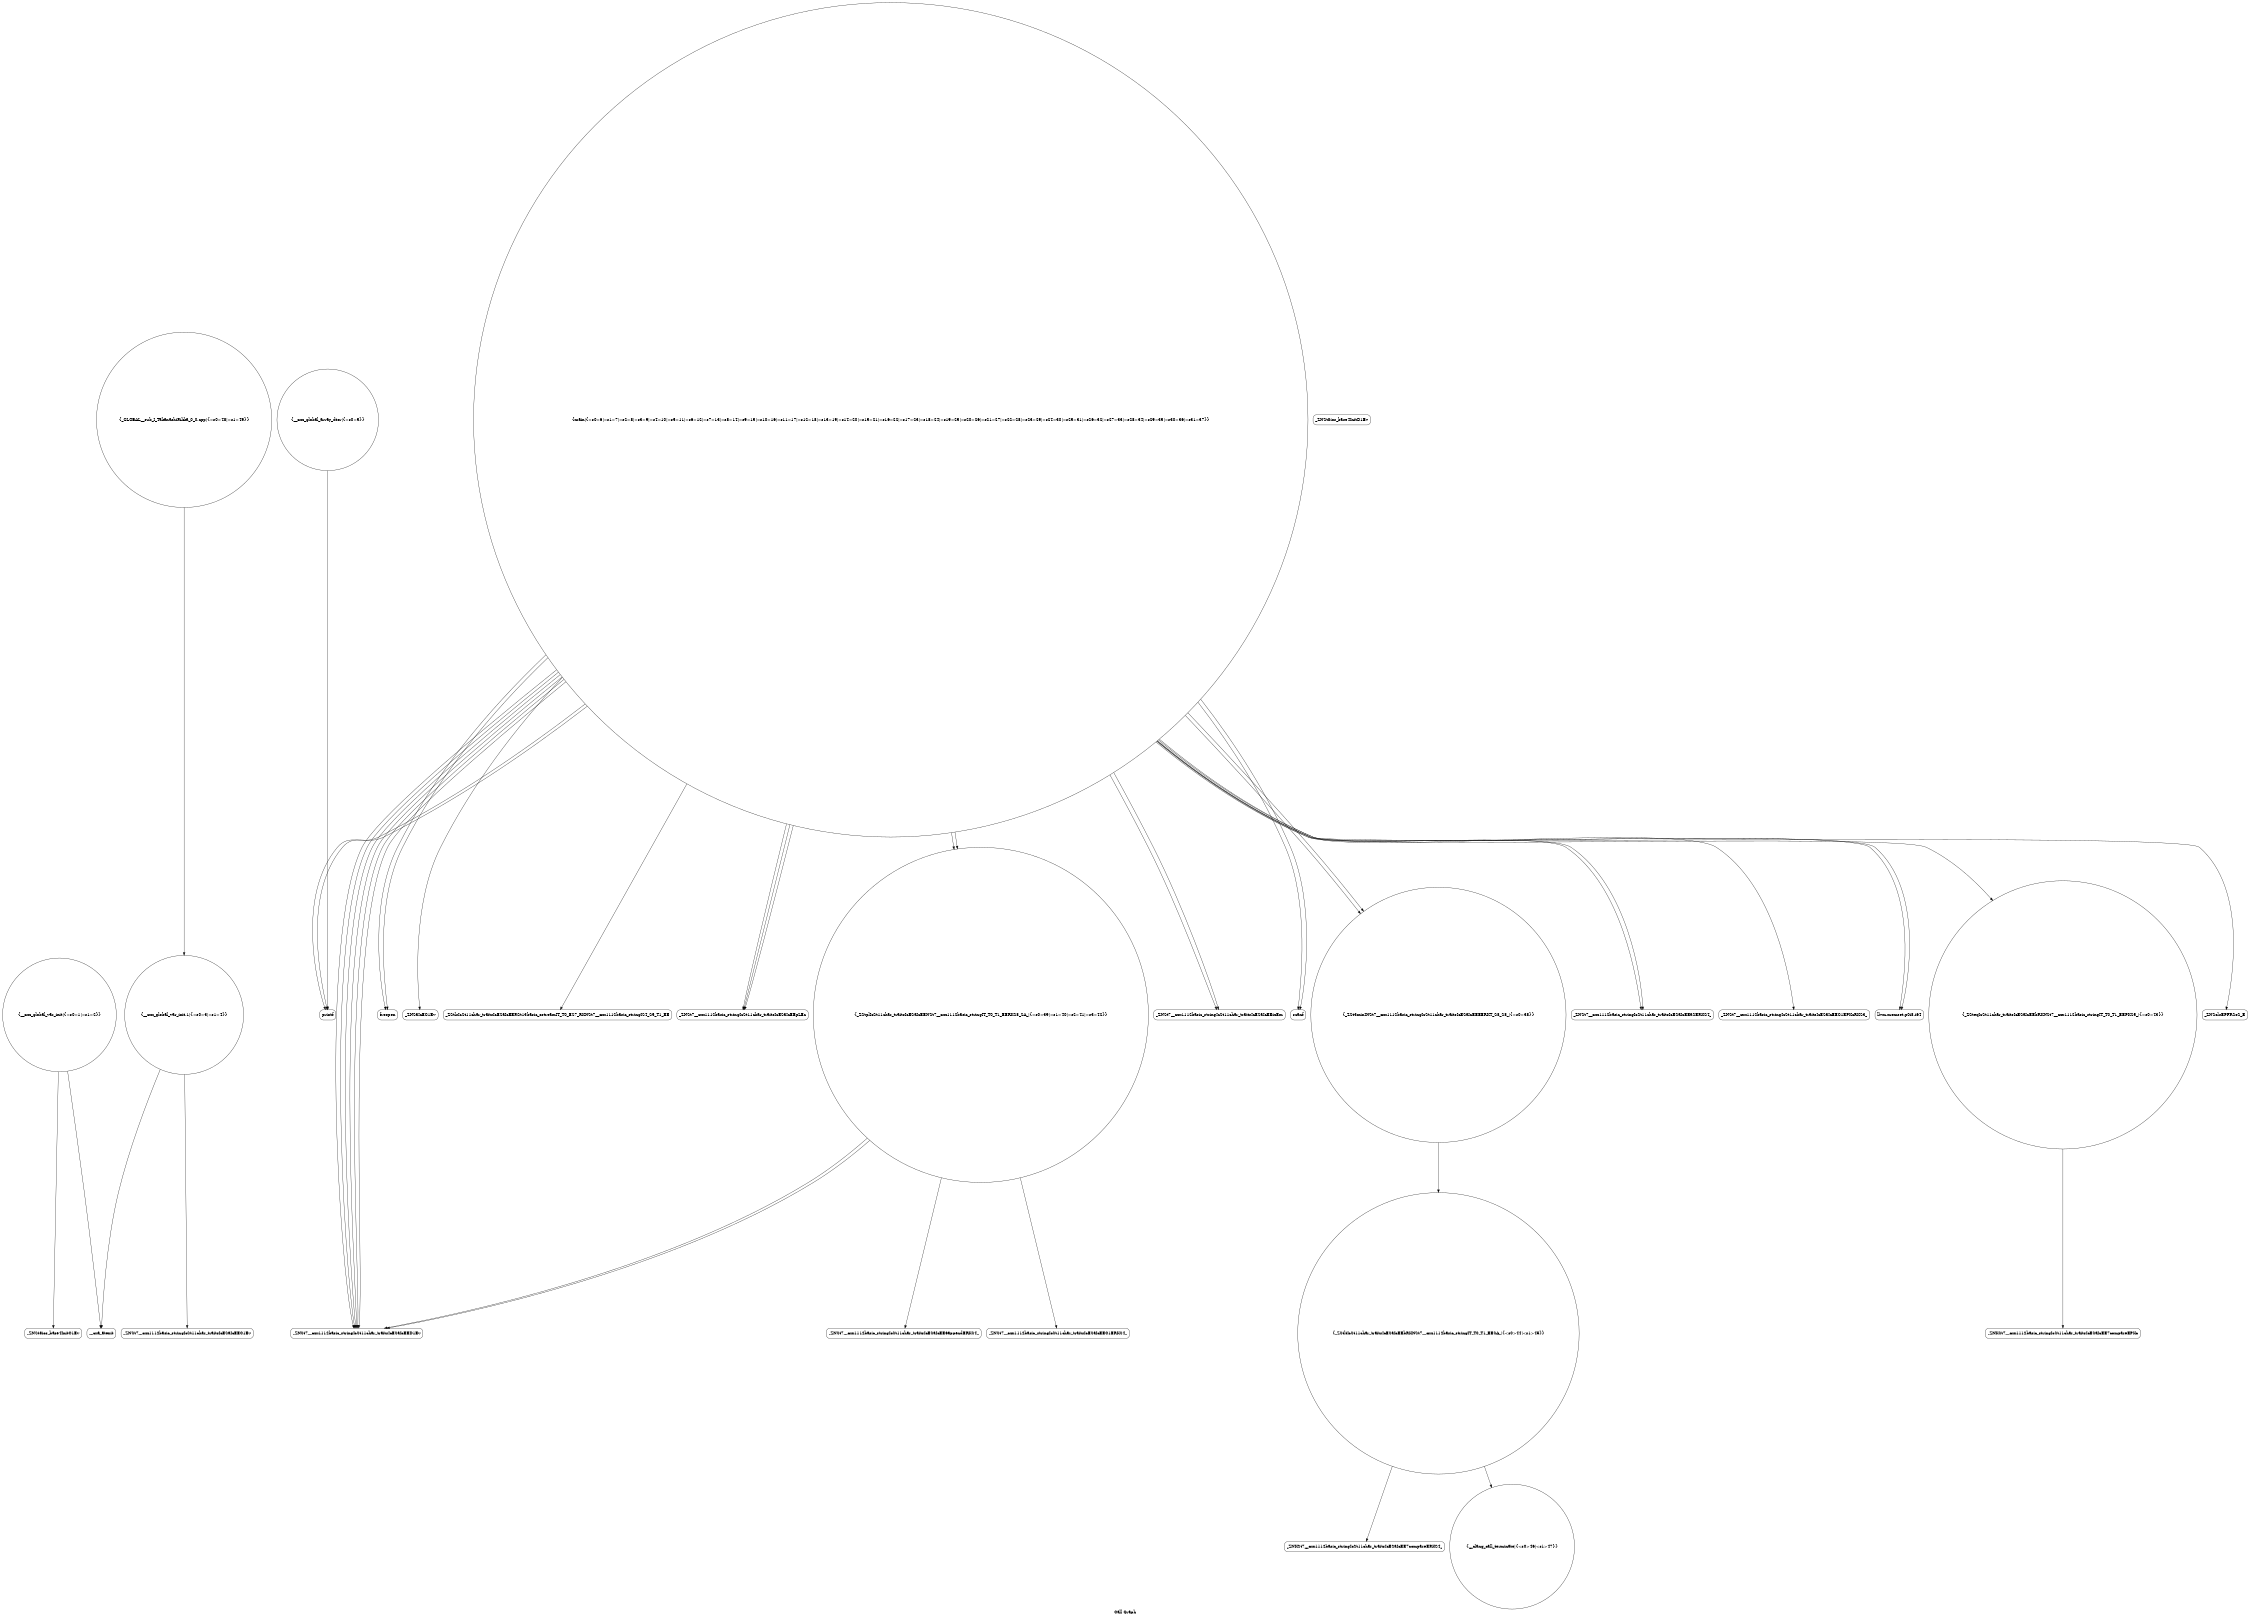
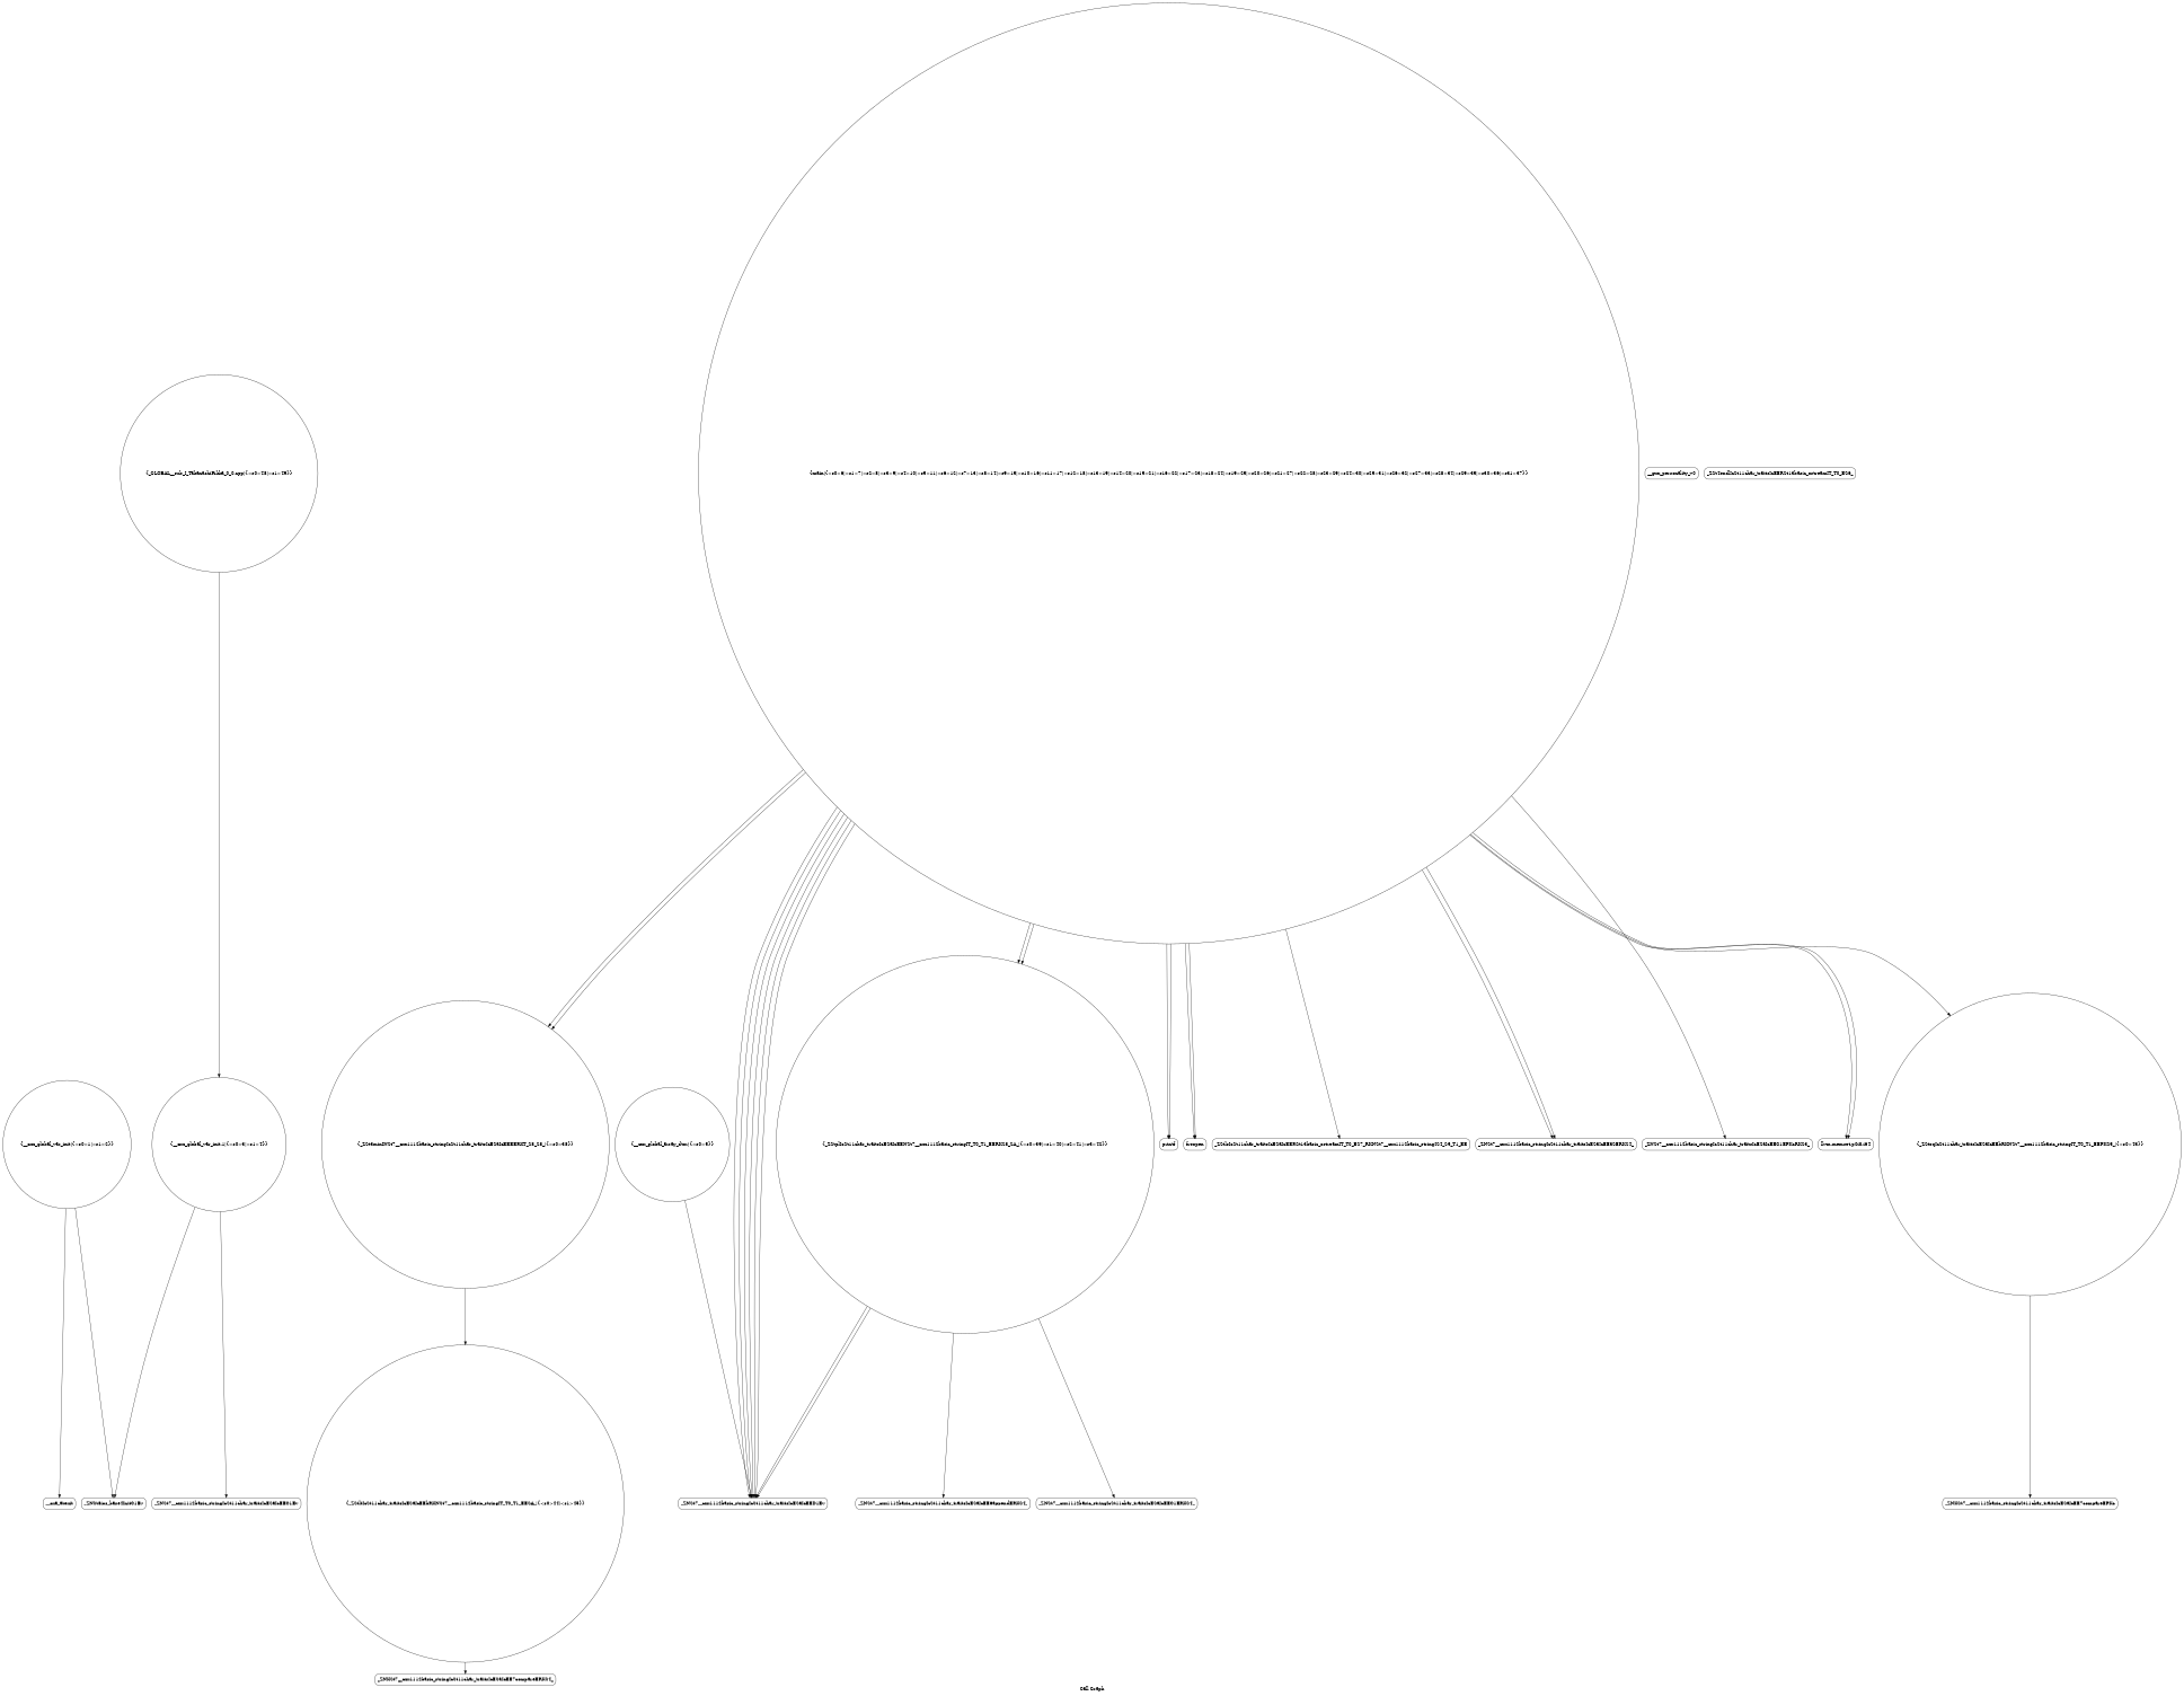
  digraph {
    label="Call Graph"
    node [shape=Mrecord]
    edge [color=black tailport=s0]
    n1 [label="{__cxx_global_var_init|{<s0>1|<s1>2}}" shape=circle]
    n2 [label="{_ZNSt8ios_base4InitC1Ev}"]
    n3 [label="{__cxa_atexit}"]
    n4 [label="{_ZStltIcSt11char_traitsIcESaIcEEbRKNSt7__cxx1112basic_stringIT_T0_T1_EESA_|{<s0>44|<s1>45}}" shape=circle]
    n5 [label="{_ZNKSt7__cxx1112basic_stringIcSt11char_traitsIcESaIcEE7compareERKS4_}"]
-   n6 [label="{__clang_call_terminate|{<s0>46|<s1>47}}" shape=circle]
    n7 [label="{_ZNSt7__cxx1112basic_stringIcSt11char_traitsIcESaIcEED1Ev}"]
    n8 [label="{_ZNKSt7__cxx1112basic_stringIcSt11char_traitsIcESaIcEE7compareEPKc}"]
+   n9 [label="{__gxx_personality_v0}"]
    n10 [label="{printf}"]
-   n11 [label="{_ZNSt8ios_base4InitD1Ev}"]
    n12 [label="{freopen}"]
-   n13 [label="{_ZNSaIcEC1Ev}"]
    n14 [label="{_ZStlsIcSt11char_traitsIcESaIcEERSt13basic_ostreamIT_T0_ES7_RKNSt7__cxx1112basic_stringIS4_S5_T1_EE}"]
    n15 [label="{__cxx_global_var_init.1|{<s0>3|<s1>4}}" shape=circle]
    n16 [label="{_ZNSt7__cxx1112basic_stringIcSt11char_traitsIcESaIcEEC1Ev}"]
-   n17 [label="{_ZNSt7__cxx1112basic_stringIcSt11char_traitsIcESaIcEEpLEc}"]
+   n18 [label="{_ZSt4endlIcSt11char_traitsIcEERSt13basic_ostreamIT_T0_ES6_}"]
    n19 [label="{__cxx_global_array_dtor|{<s0>5}}" shape=circle]
    n20 [label="{_ZNSt7__cxx1112basic_stringIcSt11char_traitsIcESaIcEE6appendERKS4_}"]
    n21 [label="{_ZStplIcSt11char_traitsIcESaIcEENSt7__cxx1112basic_stringIT_T0_T1_EERKS8_SA_|{<s0>39|<s1>40|<s2>41|<s3>42}}" shape=circle]
    n22 [label="{_ZNSt7__cxx1112basic_stringIcSt11char_traitsIcESaIcEEC1ERKS4_}"]
-   n23 [label="{_ZNSt7__cxx1112basic_stringIcSt11char_traitsIcESaIcEEixEm}"]
    n24 [label="{main|{<s0>6|<s1>7|<s2>8|<s3>9|<s4>10|<s5>11|<s6>12|<s7>13|<s8>14|<s9>15|<s10>16|<s11>17|<s12>18|<s13>19|<s14>20|<s15>21|<s16>22|<s17>23|<s18>24|<s19>25|<s20>26|<s21>27|<s22>28|<s23>29|<s24>30|<s25>31|<s26>32|<s27>33|<s28>34|<s29>35|<s30>36|<s31>37}}" shape=circle]
-   n25 [label="{scanf}"]
    n26 [label="{_ZSt3minINSt7__cxx1112basic_stringIcSt11char_traitsIcESaIcEEEERKT_S8_S8_|{<s0>38}}" shape=circle]
    n27 [label="{_ZNSt7__cxx1112basic_stringIcSt11char_traitsIcESaIcEEaSERKS4_}"]
    n28 [label="{_ZNSt7__cxx1112basic_stringIcSt11char_traitsIcESaIcEEC1EPKcRKS3_}"]
    n29 [label="{llvm.memset.p0i8.i64}"]
    n30 [label="{_ZSteqIcSt11char_traitsIcESaIcEEbRKNSt7__cxx1112basic_stringIT_T0_T1_EEPKS5_|{<s0>43}}" shape=circle]
-   n31 [label="{_ZNSolsEPFRSoS_E}"]
    n32 [label="{_GLOBAL__sub_I_TakanashiRikka_0_0.cpp|{<s0>48|<s1>49}}" shape=circle]
    n1 -> n2
    n1 -> n3 [tailport=s1]
    n4 -> n5
-   n4 -> n6 [tailport=s1]
-   n15 -> n3 [tailport=s1]
+   n15 -> n2 [tailport=s1]
    n15 -> n16
-   n19 -> n10
+   n19 -> n7
    n21 -> n7 [tailport=s2]
    n21 -> n7 [tailport=s3]
    n21 -> n20 [tailport=s1]
    n21 -> n22
    n24 -> n7 [tailport=s10]
    n24 -> n7 [tailport=s11]
    n24 -> n7 [tailport=s12]
    n24 -> n7 [tailport=s13]
    n24 -> n7 [tailport=s22]
    n24 -> n7 [tailport=s31]
    n24 -> n10 [tailport=s26]
    n24 -> n10 [tailport=s28]
    n24 -> n12
    n24 -> n12 [tailport=s1]
-   n24 -> n13 [tailport=s15]
    n24 -> n14 [tailport=s29]
-   n24 -> n17 [tailport=s3]
-   n24 -> n17 [tailport=s4]
-   n24 -> n17 [tailport=s5]
    n24 -> n21 [tailport=s6]
    n24 -> n21 [tailport=s7]
-   n24 -> n23 [tailport=s20]
-   n24 -> n23 [tailport=s23]
-   n24 -> n25 [tailport=s2]
-   n24 -> n25 [tailport=s14]
    n24 -> n26 [tailport=s8]
    n24 -> n26 [tailport=s24]
    n24 -> n27 [tailport=s9]
    n24 -> n27 [tailport=s25]
    n24 -> n28 [tailport=s16]
    n24 -> n29 [tailport=s18]
    n24 -> n29 [tailport=s19]
    n24 -> n30 [tailport=s27]
-   n24 -> n31 [tailport=s30]
    n26 -> n4
    n30 -> n8
    n32 -> n15 [tailport=s1]
  }
